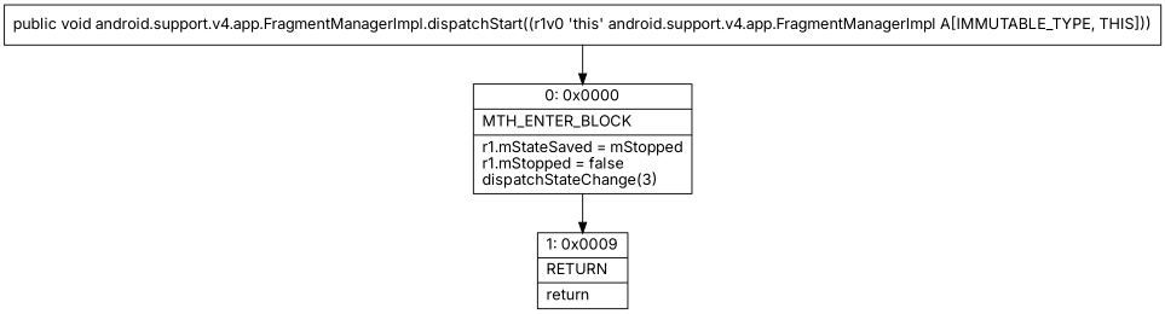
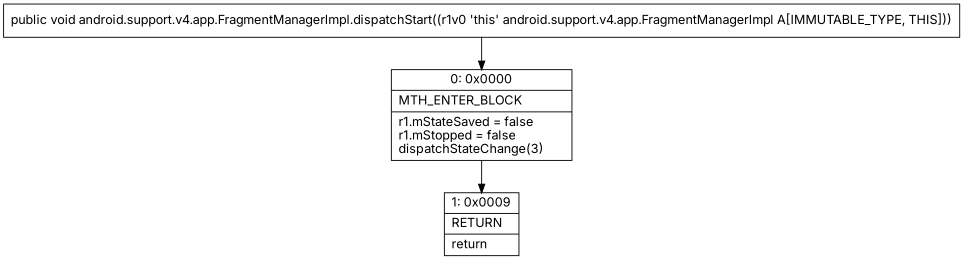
  digraph {
    fontname=Inter
    node [shape=record fontname=Inter]
    edge [fontname=Inter]
-   n1 [label="{0\:\ 0x0000|MTH_ENTER_BLOCK\l|r1.mStateSaved = mStopped\lr1.mStopped = false\ldispatchStateChange(3)\l}"]
+   n1 [label="{0\:\ 0x0000|MTH_ENTER_BLOCK\l|r1.mStateSaved = false\lr1.mStopped = false\ldispatchStateChange(3)\l}"]
    n2 [label="{1\:\ 0x0009|RETURN\l|return\l}"]
    n3 [label="{public void android.support.v4.app.FragmentManagerImpl.dispatchStart((r1v0 'this' android.support.v4.app.FragmentManagerImpl A[IMMUTABLE_TYPE, THIS])) }"]
    n1 -> n2
    n3 -> n1
  }
